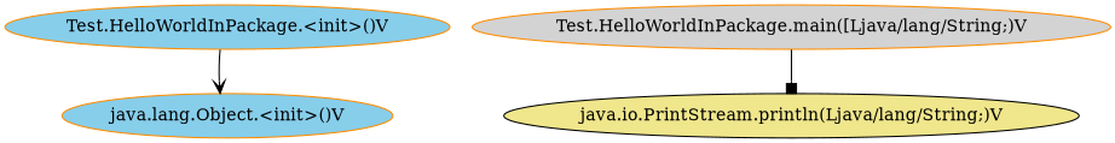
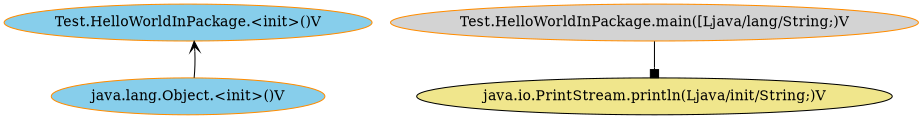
  digraph {
    rankdir=TB
    node [color=darkorange fillcolor=skyblue style=filled]
    n1 [label="Test.HelloWorldInPackage.<init>()V"]
    n2 [label="java.lang.Object.<init>()V"]
    n3 [fillcolor=lightgrey label="Test.HelloWorldInPackage.main([Ljava/lang/String;)V"]
-   n4 [color=black fillcolor=khaki label="java.io.PrintStream.println(Ljava/lang/String;)V"]
-   n1 -> n2 [arrowhead=vee]
+   n4 [color=black fillcolor=khaki label="java.io.PrintStream.println(Ljava/init/String;)V"]
+   n2 -> n1 [arrowhead=vee]
    n3 -> n4 [arrowhead=box]
  }
